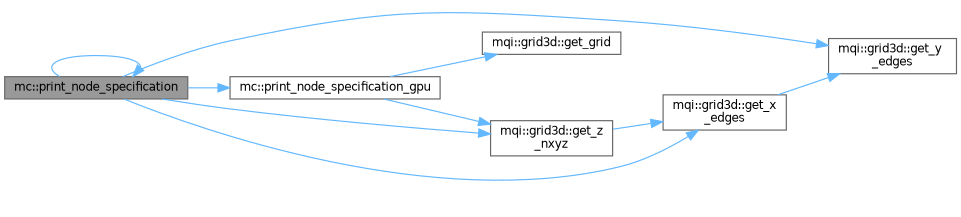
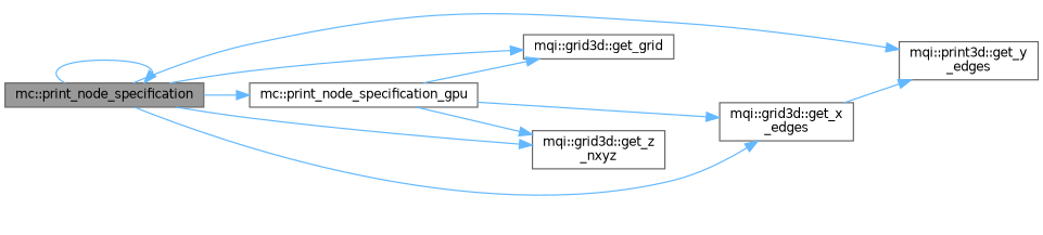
  digraph {
    rankdir=LR
    node [color=grey40 fillcolor=white fontname=Helvetica fontsize=10 shape=box style=filled]
    edge [color=steelblue1 fontname=Helvetica fontsize=10 labelfontname=Helvetica labelfontsize=10 style=solid]
    n1 [color=gray40 fillcolor=grey60 fontcolor=black height=0.2 label="mc::print_node_specification" width=0.4]
    n2 [height=0.2 label="mqi::grid3d::get_grid" width=0.4]
    n3 [height=0.2 label="mqi::grid3d::get_x\l_edges" width=0.4]
-   n4 [height=0.2 label="mqi::grid3d::get_y\l_edges" width=0.4]
+   n4 [height=0.2 label="mqi::print3d::get_y\l_edges" width=0.4]
    n5 [height=0.2 label="mqi::grid3d::get_z\l_nxyz" width=0.4]
    n6 [height=0.2 label="mc::print_node_specification_gpu" width=0.4]
    n1 -> n1
+   n1 -> n2
    n1 -> n3
    n1 -> n4
    n1 -> n5
    n1 -> n6
    n3 -> n4
    n6 -> n2
-   n5 -> n3
+   n6 -> n3
    n6 -> n5
  }
